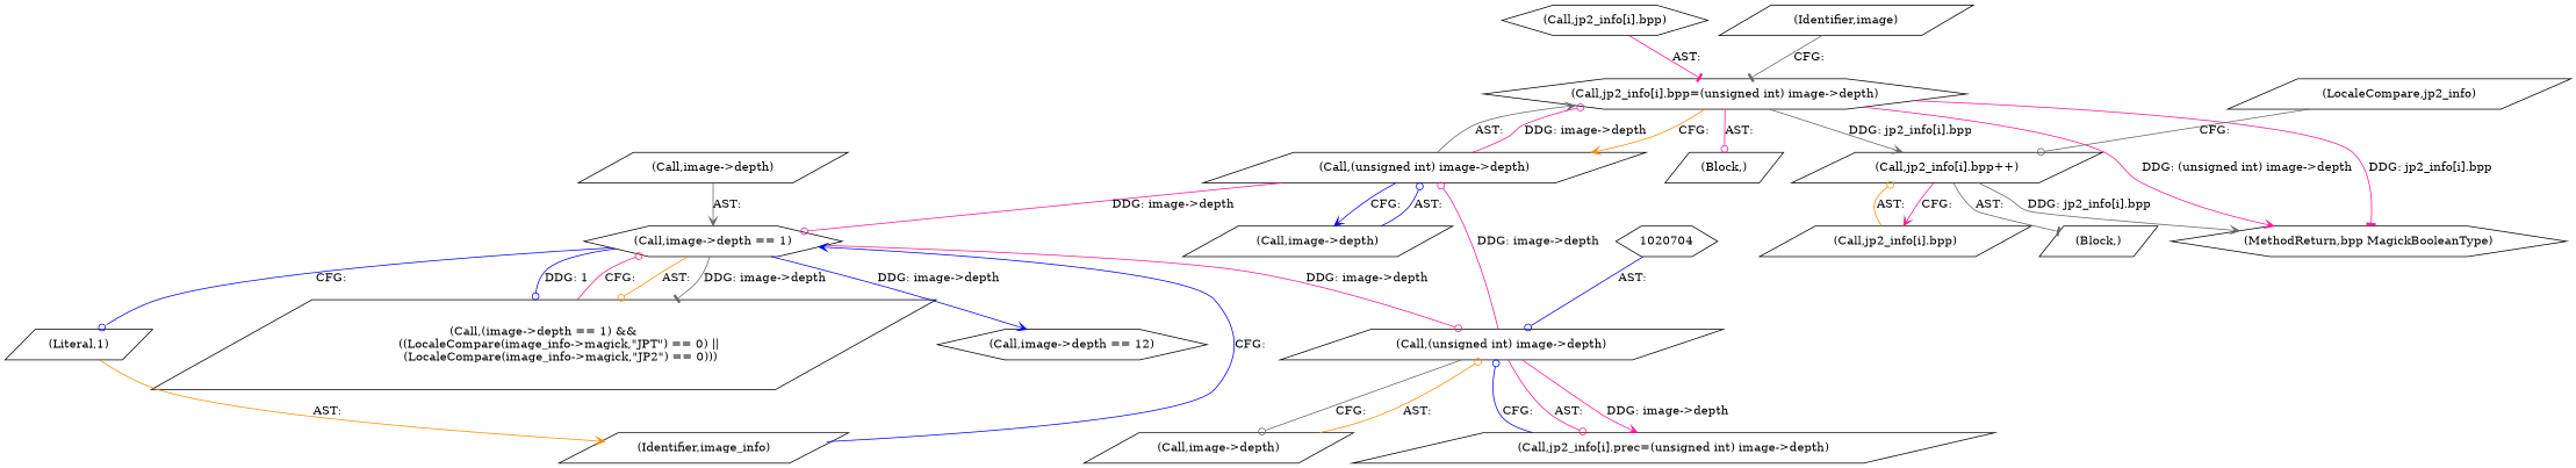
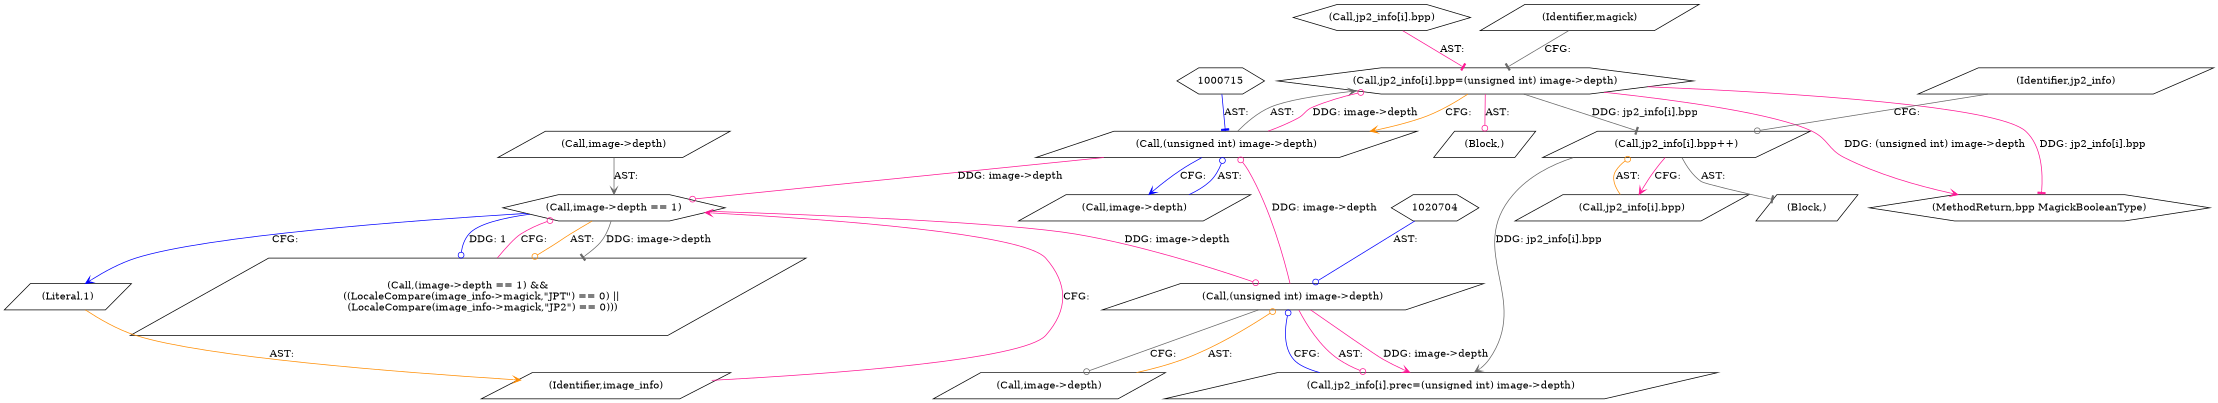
  digraph {
    node [shape=parallelogram]
    edge [arrowhead=odot color=deeppink]
    n1 [label="(Call,jp2_info[i].bpp=(unsigned int) image->depth)" shape=hexagon]
    n2 [label="(Call,(unsigned int) image->depth)"]
    n3 [label="(Call,jp2_info[i].bpp++)"]
    n4 [label="(Block,)"]
    n5 [label="(MethodReturn,bpp MagickBooleanType)" shape=hexagon]
    n6 [label="(Call,image->depth == 1)" shape=hexagon]
    n7 [label="(Call,image->depth)"]
    n8 [label="(Block,)"]
    n9 [label="(Call,jp2_info[i].bpp)"]
    n10 [label="(Call,(unsigned int) image->depth)"]
    n11 [label="(Literal,1)"]
    n12 [label="(Call,(image->depth == 1) &&\n        ((LocaleCompare(image_info->magick,\"JPT\") == 0) ||\n         (LocaleCompare(image_info->magick,\"JP2\") == 0)))"]
-   n13 [label="(Call,image->depth == 12)" shape=hexagon]
    n14 [label="(Call,image->depth)"]
    n15 [label="(Call,jp2_info[i].prec=(unsigned int) image->depth)"]
    n16 [label="(Identifier,image_info)"]
-   n17 [label="(LocaleCompare,jp2_info)"]
+   n17 [label="(Identifier,jp2_info)"]
    n18 [label="(Call,image->depth)"]
    n19 [label="(Call,jp2_info[i].bpp)" shape=hexagon]
-   n20 [label="(Identifier,image)"]
+   n20 [label="(Identifier,magick)"]
+   1000715 [shape=hexagon]
    n22 [label=1020704 shape=hexagon]
    n1 -> n2 [arrowhead=vee color=darkorange label="CFG: "]
-   n1 -> n3 [arrowhead=vee color=gray40 label="DDG: jp2_info[i].bpp"]
+   n1 -> n3 [arrowhead=tee color=gray40 label="DDG: jp2_info[i].bpp"]
    n1 -> n4 [label="AST: "]
    n1 -> n5 [arrowhead=vee label="DDG: (unsigned int) image->depth"]
    n1 -> n5 [arrowhead=tee label="DDG: jp2_info[i].bpp"]
    n2 -> n1 [arrowhead=vee color=gray40 label="AST: "]
    n2 -> n1 [label="DDG: image->depth"]
    n2 -> n6 [label="DDG: image->depth"]
    n2 -> n7 [arrowhead=vee color=blue label="CFG: "]
-   n3 -> n5 [arrowhead=vee color=gray40 label="DDG: jp2_info[i].bpp"]
+   n3 -> n15 [arrowhead=vee color=gray40 label="DDG: jp2_info[i].bpp"]
    n3 -> n8 [arrowhead=tee color=gray40 label="AST: "]
    n3 -> n9 [arrowhead=vee label="CFG: "]
    n6 -> n10 [label="DDG: image->depth"]
-   n6 -> n11 [color=blue label="CFG: "]
+   n6 -> n11 [arrowhead=vee color=blue label="CFG: "]
    n6 -> n12 [color=darkorange label="AST: "]
    n6 -> n12 [arrowhead=tee color=gray40 label="DDG: image->depth"]
    n6 -> n12 [color=blue label="DDG: 1"]
-   n6 -> n13 [arrowhead=vee color=blue label="DDG: image->depth"]
    n7 -> n2 [color=blue label="AST: "]
    n9 -> n3 [color=darkorange label="AST: "]
    n10 -> n2 [label="DDG: image->depth"]
    n10 -> n14 [color=gray40 label="CFG: "]
    n10 -> n15 [label="AST: "]
    n10 -> n15 [arrowhead=vee label="DDG: image->depth"]
    n11 -> n16 [arrowhead=vee color=darkorange label="AST: "]
    n12 -> n6 [label="CFG: "]
    n14 -> n10 [color=darkorange label="AST: "]
    n15 -> n10 [color=blue label="CFG: "]
-   n16 -> n6 [arrowhead=vee color=blue label="CFG: "]
+   n16 -> n6 [arrowhead=vee label="CFG: "]
    n17 -> n3 [color=gray40 label="CFG: "]
    n18 -> n6 [arrowhead=vee color=gray40 label="AST: "]
    n19 -> n1 [arrowhead=tee label="AST: "]
    n20 -> n1 [arrowhead=tee color=gray40 label="CFG: "]
+   1000715 -> n2 [arrowhead=tee color=blue label="AST: "]
    n22 -> n10 [color=blue label="AST: "]
  }
